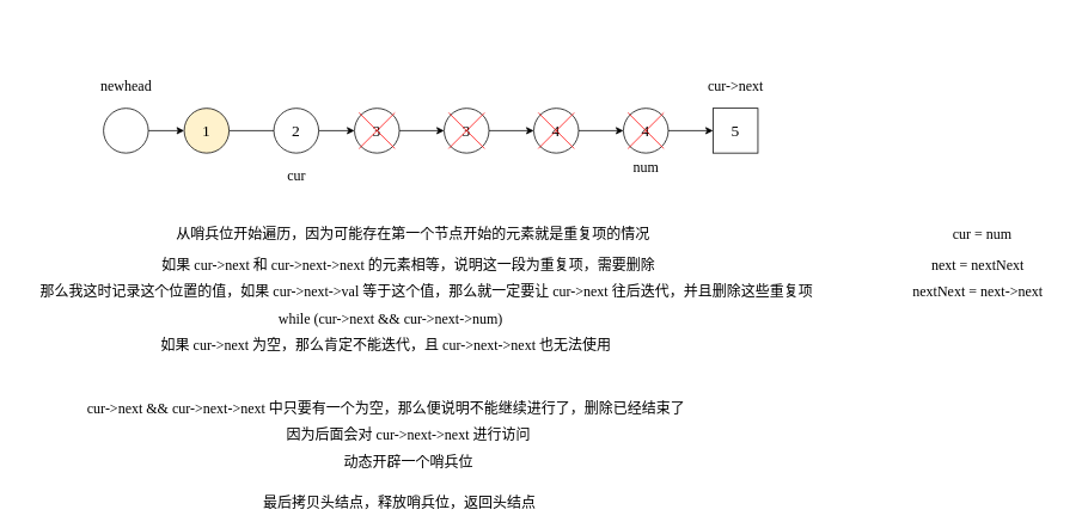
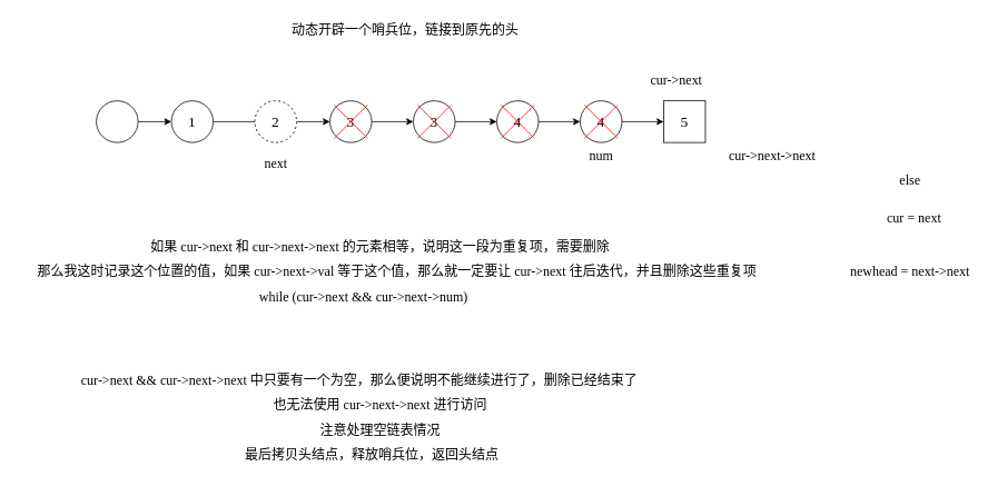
  <mxCell id="0" />
  <mxCell id="1" parent="0" />
  <mxCell id="2" value="" style="edgeStyle=orthogonalEdgeStyle;rounded=0;orthogonalLoop=1;jettySize=auto;html=1;fontFamily=Comic Sans MS;endArrow=none;" edge="1" parent="1" source="3" target="5"><mxGeometry relative="1" as="geometry" /></mxCell>
- <mxCell id="3" value="1" style="ellipse;whiteSpace=wrap;html=1;aspect=fixed;fontSize=18;fontFamily=Comic Sans MS;fillColor=#fff2cc;" vertex="1" parent="1"><mxGeometry x="205" y="120" width="50" height="50" as="geometry" /></mxCell>
+ <mxCell id="3" value="1" style="ellipse;whiteSpace=wrap;html=1;aspect=fixed;fontSize=18;fontFamily=Comic Sans MS;" vertex="1" parent="1"><mxGeometry x="205" y="120" width="50" height="50" as="geometry" /></mxCell>
  <mxCell id="4" value="" style="edgeStyle=orthogonalEdgeStyle;rounded=0;orthogonalLoop=1;jettySize=auto;html=1;fontFamily=Comic Sans MS;" edge="1" parent="1" source="5" target="7"><mxGeometry relative="1" as="geometry" /></mxCell>
- <mxCell id="5" value="2" style="ellipse;whiteSpace=wrap;html=1;aspect=fixed;fontSize=18;fontFamily=Comic Sans MS;" vertex="1" parent="1"><mxGeometry x="305" y="120" width="50" height="50" as="geometry" /></mxCell>
+ <mxCell id="5" value="2" style="ellipse;whiteSpace=wrap;html=1;aspect=fixed;fontSize=18;fontFamily=Comic Sans MS;dashed=1;" vertex="1" parent="1"><mxGeometry x="305" y="120" width="50" height="50" as="geometry" /></mxCell>
  <mxCell id="6" value="" style="edgeStyle=orthogonalEdgeStyle;rounded=0;orthogonalLoop=1;jettySize=auto;html=1;fontFamily=Comic Sans MS;" edge="1" parent="1" source="7" target="9"><mxGeometry relative="1" as="geometry" /></mxCell>
  <mxCell id="7" value="3" style="ellipse;whiteSpace=wrap;html=1;aspect=fixed;fontSize=18;fontFamily=Comic Sans MS;" vertex="1" parent="1"><mxGeometry x="395" y="120" width="50" height="50" as="geometry" /></mxCell>
  <mxCell id="8" value="" style="edgeStyle=orthogonalEdgeStyle;rounded=0;orthogonalLoop=1;jettySize=auto;html=1;fontFamily=Comic Sans MS;" edge="1" parent="1" source="9" target="11"><mxGeometry relative="1" as="geometry" /></mxCell>
  <mxCell id="9" value="3" style="ellipse;whiteSpace=wrap;html=1;aspect=fixed;fontSize=18;fontFamily=Comic Sans MS;" vertex="1" parent="1"><mxGeometry x="495" y="120" width="50" height="50" as="geometry" /></mxCell>
  <mxCell id="10" value="" style="edgeStyle=orthogonalEdgeStyle;rounded=0;orthogonalLoop=1;jettySize=auto;html=1;fontFamily=Comic Sans MS;" edge="1" parent="1" source="11" target="13"><mxGeometry relative="1" as="geometry" /></mxCell>
  <mxCell id="11" value="4" style="ellipse;whiteSpace=wrap;html=1;aspect=fixed;fontSize=18;fontFamily=Comic Sans MS;" vertex="1" parent="1"><mxGeometry x="595" y="120" width="50" height="50" as="geometry" /></mxCell>
  <mxCell id="12" value="" style="edgeStyle=orthogonalEdgeStyle;rounded=0;orthogonalLoop=1;jettySize=auto;html=1;fontFamily=Comic Sans MS;" edge="1" parent="1" source="13" target="14"><mxGeometry relative="1" as="geometry" /></mxCell>
  <mxCell id="13" value="4" style="ellipse;whiteSpace=wrap;html=1;aspect=fixed;fontSize=18;fontFamily=Comic Sans MS;" vertex="1" parent="1"><mxGeometry x="695" y="120" width="50" height="50" as="geometry" /></mxCell>
  <mxCell id="14" value="5" style="whiteSpace=wrap;html=1;aspect=fixed;fontSize=18;fontFamily=Comic Sans MS;rounded=0;" vertex="1" parent="1"><mxGeometry x="795" y="120" width="50" height="50" as="geometry" /></mxCell>
- <mxCell id="15" value="&lt;font face=&quot;Comic Sans MS&quot; style=&quot;font-size: 16px;&quot;&gt;newhead&lt;/font&gt;" style="text;html=1;align=center;verticalAlign=middle;resizable=0;points=[];autosize=1;strokeColor=none;fillColor=none;" vertex="1" parent="1"><mxGeometry x="95" y="80" width="90" height="30" as="geometry" /></mxCell>
+ <mxCell id="16" value="动态开辟一个哨兵位，链接到原先的头" style="text;html=1;align=center;verticalAlign=middle;resizable=0;points=[];autosize=1;strokeColor=none;fillColor=none;fontSize=16;fontFamily=Comic Sans MS;" vertex="1" parent="1"><mxGeometry x="335" y="20" width="300" height="30" as="geometry" /></mxCell>
  <mxCell id="17" value="" style="edgeStyle=orthogonalEdgeStyle;rounded=0;orthogonalLoop=1;jettySize=auto;html=1;fontFamily=Comic Sans MS;fontSize=16;" edge="1" parent="1" source="18" target="3"><mxGeometry relative="1" as="geometry" /></mxCell>
  <mxCell id="18" value="" style="ellipse;whiteSpace=wrap;html=1;aspect=fixed;fontSize=18;fontFamily=Comic Sans MS;" vertex="1" parent="1"><mxGeometry x="115" y="120" width="50" height="50" as="geometry" /></mxCell>
- <mxCell id="20" value="cur = num" style="text;html=1;align=center;verticalAlign=middle;resizable=0;points=[];autosize=1;strokeColor=none;fillColor=none;fontSize=16;fontFamily=Comic Sans MS;" vertex="1" parent="1"><mxGeometry x="1045" y="245" width="100" height="30" as="geometry" /></mxCell>
- <mxCell id="21" value="next = nextNext" style="text;html=1;align=center;verticalAlign=middle;resizable=0;points=[];autosize=1;strokeColor=none;fillColor=none;fontSize=16;fontFamily=Comic Sans MS;" vertex="1" parent="1"><mxGeometry x="1015" y="280" width="150" height="30" as="geometry" /></mxCell>
- <mxCell id="22" value="nextNext = next-&amp;gt;next" style="text;html=1;align=center;verticalAlign=middle;resizable=0;points=[];autosize=1;strokeColor=none;fillColor=none;fontSize=16;fontFamily=Comic Sans MS;" vertex="1" parent="1"><mxGeometry x="995" y="310" width="190" height="30" as="geometry" /></mxCell>
- <mxCell id="23" value="cur" style="text;html=1;align=center;verticalAlign=middle;resizable=0;points=[];autosize=1;strokeColor=none;fillColor=none;fontSize=16;fontFamily=Comic Sans MS;" vertex="1" parent="1"><mxGeometry x="305" y="180" width="50" height="30" as="geometry" /></mxCell>
- <mxCell id="24" value="cur-&amp;gt;next" style="text;html=1;align=center;verticalAlign=middle;resizable=0;points=[];autosize=1;strokeColor=none;fillColor=none;fontSize=16;fontFamily=Comic Sans MS;" vertex="1" parent="1"><mxGeometry x="775" y="80" width="90" height="30" as="geometry" /></mxCell>
- <mxCell id="26" value="从哨兵位开始遍历，因为可能存在第一个节点开始的元素就是重复项的情况" style="text;html=1;align=center;verticalAlign=middle;resizable=0;points=[];autosize=1;strokeColor=none;fillColor=none;fontSize=16;fontFamily=Comic Sans MS;" vertex="1" parent="1"><mxGeometry x="185" y="245" width="550" height="30" as="geometry" /></mxCell>
+ <mxCell id="19" value="else" style="text;html=1;align=center;verticalAlign=middle;resizable=0;points=[];autosize=1;strokeColor=none;fillColor=none;fontSize=16;fontFamily=Comic Sans MS;" vertex="1" parent="1"><mxGeometry x="1065" y="200" width="50" height="30" as="geometry" /></mxCell>
+ <mxCell id="20" value="cur = next" style="text;html=1;align=center;verticalAlign=middle;resizable=0;points=[];autosize=1;strokeColor=none;fillColor=none;fontSize=16;fontFamily=Comic Sans MS;" vertex="1" parent="1"><mxGeometry x="1045" y="245" width="100" height="30" as="geometry" /></mxCell>
+ <mxCell id="22" value="newhead = next-&amp;gt;next" style="text;html=1;align=center;verticalAlign=middle;resizable=0;points=[];autosize=1;strokeColor=none;fillColor=none;fontSize=16;fontFamily=Comic Sans MS;" vertex="1" parent="1"><mxGeometry x="995" y="310" width="190" height="30" as="geometry" /></mxCell>
+ <mxCell id="23" value="next" style="text;html=1;align=center;verticalAlign=middle;resizable=0;points=[];autosize=1;strokeColor=none;fillColor=none;fontSize=16;fontFamily=Comic Sans MS;" vertex="1" parent="1"><mxGeometry x="305" y="180" width="50" height="30" as="geometry" /></mxCell>
+ <mxCell id="24" value="cur-&amp;gt;next" style="text;html=1;align=center;verticalAlign=middle;resizable=0;points=[];autosize=1;strokeColor=none;fillColor=none;fontSize=16;fontFamily=Comic Sans MS;" vertex="1" parent="1"><mxGeometry x="765" y="80" width="90" height="30" as="geometry" /></mxCell>
+ <mxCell id="25" value="cur-&amp;gt;next-&amp;gt;next" style="text;html=1;align=center;verticalAlign=middle;resizable=0;points=[];autosize=1;strokeColor=none;fillColor=none;fontSize=16;fontFamily=Comic Sans MS;" vertex="1" parent="1"><mxGeometry x="855" y="170" width="140" height="30" as="geometry" /></mxCell>
  <mxCell id="27" value="如果 cur-&amp;gt;next 和 cur-&amp;gt;next-&amp;gt;next 的元素相等，说明这一段为重复项，需要删除" style="text;html=1;align=center;verticalAlign=middle;resizable=0;points=[];autosize=1;strokeColor=none;fillColor=none;fontSize=16;fontFamily=Comic Sans MS;" vertex="1" parent="1"><mxGeometry x="155" y="280" width="600" height="30" as="geometry" /></mxCell>
  <mxCell id="28" value="那么我这时记录这个位置的值，如果 cur-&amp;gt;next-&amp;gt;val 等于这个值，那么就一定要让 cur-&amp;gt;next 往后迭代，并且删除这些重复项" style="text;html=1;align=center;verticalAlign=middle;resizable=0;points=[];autosize=1;strokeColor=none;fillColor=none;fontSize=16;fontFamily=Comic Sans MS;" vertex="1" parent="1"><mxGeometry x="20" y="310" width="910" height="30" as="geometry" /></mxCell>
  <mxCell id="29" value="num" style="text;html=1;align=center;verticalAlign=middle;resizable=0;points=[];autosize=1;strokeColor=none;fillColor=none;fontSize=16;fontFamily=Comic Sans MS;" vertex="1" parent="1"><mxGeometry x="695" y="170" width="50" height="30" as="geometry" /></mxCell>
  <mxCell id="30" value="" style="endArrow=none;html=1;rounded=0;fontFamily=Comic Sans MS;fontSize=16;entryX=1;entryY=0;entryDx=0;entryDy=0;strokeColor=#FF0000;" edge="1" parent="1"><mxGeometry width="50" height="50" relative="1" as="geometry"><mxPoint x="400" y="165" as="sourcePoint" /><mxPoint x="440" y="125" as="targetPoint" /></mxGeometry></mxCell>
  <mxCell id="31" value="" style="endArrow=none;html=1;rounded=0;fontFamily=Comic Sans MS;fontSize=16;strokeColor=#FF0000;" edge="1" parent="1"><mxGeometry width="50" height="50" relative="1" as="geometry"><mxPoint x="400" y="125" as="sourcePoint" /><mxPoint x="440" y="165" as="targetPoint" /></mxGeometry></mxCell>
  <mxCell id="32" value="" style="endArrow=none;html=1;rounded=0;fontFamily=Comic Sans MS;fontSize=16;entryX=1;entryY=0;entryDx=0;entryDy=0;strokeColor=#FF0000;" edge="1" parent="1"><mxGeometry width="50" height="50" relative="1" as="geometry"><mxPoint x="500" y="165" as="sourcePoint" /><mxPoint x="540" y="125" as="targetPoint" /></mxGeometry></mxCell>
  <mxCell id="33" value="" style="endArrow=none;html=1;rounded=0;fontFamily=Comic Sans MS;fontSize=16;strokeColor=#FF0000;" edge="1" parent="1"><mxGeometry width="50" height="50" relative="1" as="geometry"><mxPoint x="500" y="125" as="sourcePoint" /><mxPoint x="540" y="165" as="targetPoint" /></mxGeometry></mxCell>
  <mxCell id="34" value="while (cur-&amp;gt;next &amp;amp;&amp;amp; cur-&amp;gt;next-&amp;gt;num)" style="text;html=1;align=center;verticalAlign=middle;resizable=0;points=[];autosize=1;strokeColor=none;fillColor=none;fontSize=16;fontFamily=Comic Sans MS;" vertex="1" parent="1"><mxGeometry x="295" y="340" width="280" height="30" as="geometry" /></mxCell>
- <mxCell id="35" value="如果 cur-&amp;gt;next 为空，那么肯定不能迭代，且 cur-&amp;gt;next-&amp;gt;next 也无法使用" style="text;html=1;align=center;verticalAlign=middle;resizable=0;points=[];autosize=1;strokeColor=none;fillColor=none;fontSize=16;fontFamily=Comic Sans MS;" vertex="1" parent="1"><mxGeometry x="155" y="370" width="550" height="30" as="geometry" /></mxCell>
  <mxCell id="36" value="" style="endArrow=none;html=1;rounded=0;fontFamily=Comic Sans MS;fontSize=16;entryX=1;entryY=0;entryDx=0;entryDy=0;strokeColor=#FF0000;" edge="1" parent="1"><mxGeometry width="50" height="50" relative="1" as="geometry"><mxPoint x="600" y="165" as="sourcePoint" /><mxPoint x="640" y="125" as="targetPoint" /></mxGeometry></mxCell>
  <mxCell id="37" value="" style="endArrow=none;html=1;rounded=0;fontFamily=Comic Sans MS;fontSize=16;strokeColor=#FF0000;" edge="1" parent="1"><mxGeometry width="50" height="50" relative="1" as="geometry"><mxPoint x="600" y="125" as="sourcePoint" /><mxPoint x="640" y="165" as="targetPoint" /></mxGeometry></mxCell>
  <mxCell id="38" value="" style="endArrow=none;html=1;rounded=0;fontFamily=Comic Sans MS;fontSize=16;entryX=1;entryY=0;entryDx=0;entryDy=0;strokeColor=#FF0000;" edge="1" parent="1"><mxGeometry width="50" height="50" relative="1" as="geometry"><mxPoint x="700" y="165" as="sourcePoint" /><mxPoint x="740" y="125" as="targetPoint" /></mxGeometry></mxCell>
  <mxCell id="39" value="" style="endArrow=none;html=1;rounded=0;fontFamily=Comic Sans MS;fontSize=16;strokeColor=#FF0000;" edge="1" parent="1"><mxGeometry width="50" height="50" relative="1" as="geometry"><mxPoint x="700" y="125" as="sourcePoint" /><mxPoint x="740" y="165" as="targetPoint" /></mxGeometry></mxCell>
  <mxCell id="40" value="cur-&amp;gt;next &amp;amp;&amp;amp; cur-&amp;gt;next-&amp;gt;next 中只要有一个为空，那么便说明不能继续进行了，删除已经结束了" style="text;html=1;align=center;verticalAlign=middle;resizable=0;points=[];autosize=1;strokeColor=none;fillColor=none;fontSize=16;fontFamily=Comic Sans MS;" vertex="1" parent="1"><mxGeometry x="75" y="440" width="710" height="30" as="geometry" /></mxCell>
- <mxCell id="41" value="因为后面会对 cur-&amp;gt;next-&amp;gt;next 进行访问" style="text;html=1;align=center;verticalAlign=middle;resizable=0;points=[];autosize=1;strokeColor=none;fillColor=none;fontSize=16;fontFamily=Comic Sans MS;" vertex="1" parent="1"><mxGeometry x="300" y="470" width="310" height="30" as="geometry" /></mxCell>
- <mxCell id="42" value="动态开辟一个哨兵位" style="text;html=1;align=center;verticalAlign=middle;resizable=0;points=[];autosize=1;strokeColor=none;fillColor=none;fontSize=16;fontFamily=Comic Sans MS;" vertex="1" parent="1"><mxGeometry x="370" y="500" width="170" height="30" as="geometry" /></mxCell>
- <mxCell id="43" value="最后拷贝头结点，释放哨兵位，返回头结点" style="text;html=1;align=center;verticalAlign=middle;resizable=0;points=[];autosize=1;strokeColor=none;fillColor=none;fontSize=16;fontFamily=Comic Sans MS;" vertex="1" parent="1"><mxGeometry x="280" y="545" width="330" height="30" as="geometry" /></mxCell>
+ <mxCell id="41" value="也无法使用 cur-&amp;gt;next-&amp;gt;next 进行访问" style="text;html=1;align=center;verticalAlign=middle;resizable=0;points=[];autosize=1;strokeColor=none;fillColor=none;fontSize=16;fontFamily=Comic Sans MS;" vertex="1" parent="1"><mxGeometry x="300" y="470" width="310" height="30" as="geometry" /></mxCell>
+ <mxCell id="42" value="注意处理空链表情况" style="text;html=1;align=center;verticalAlign=middle;resizable=0;points=[];autosize=1;strokeColor=none;fillColor=none;fontSize=16;fontFamily=Comic Sans MS;" vertex="1" parent="1"><mxGeometry x="370" y="500" width="170" height="30" as="geometry" /></mxCell>
+ <mxCell id="43" value="最后拷贝头结点，释放哨兵位，返回头结点" style="text;html=1;align=center;verticalAlign=middle;resizable=0;points=[];autosize=1;strokeColor=none;fillColor=none;fontSize=16;fontFamily=Comic Sans MS;" vertex="1" parent="1"><mxGeometry x="280" y="530" width="330" height="30" as="geometry" /></mxCell>
